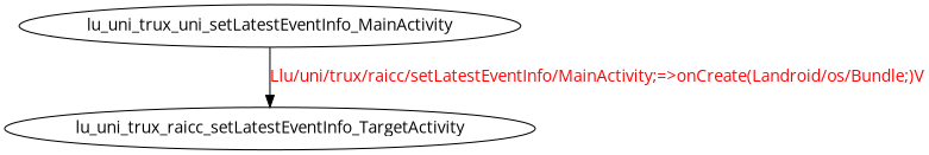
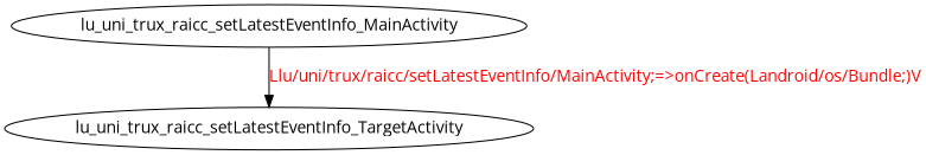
  digraph {
    fontname="Open Sans"
    node [fontname="Open Sans"]
-   lu_uni_trux_raicc_setLatestEventInfo_MainActivity [label=lu_uni_trux_uni_setLatestEventInfo_MainActivity]
+   lu_uni_trux_raicc_setLatestEventInfo_MainActivity
    lu_uni_trux_raicc_setLatestEventInfo_TargetActivity
    lu_uni_trux_raicc_setLatestEventInfo_MainActivity -> lu_uni_trux_raicc_setLatestEventInfo_TargetActivity [fontcolor=red label="Llu/uni/trux/raicc/setLatestEventInfo/MainActivity;=>onCreate(Landroid/os/Bundle;)V" fontname="Open Sans"]
  }
